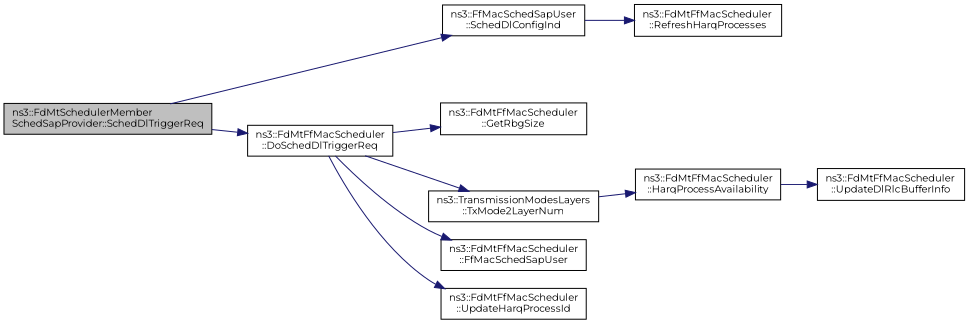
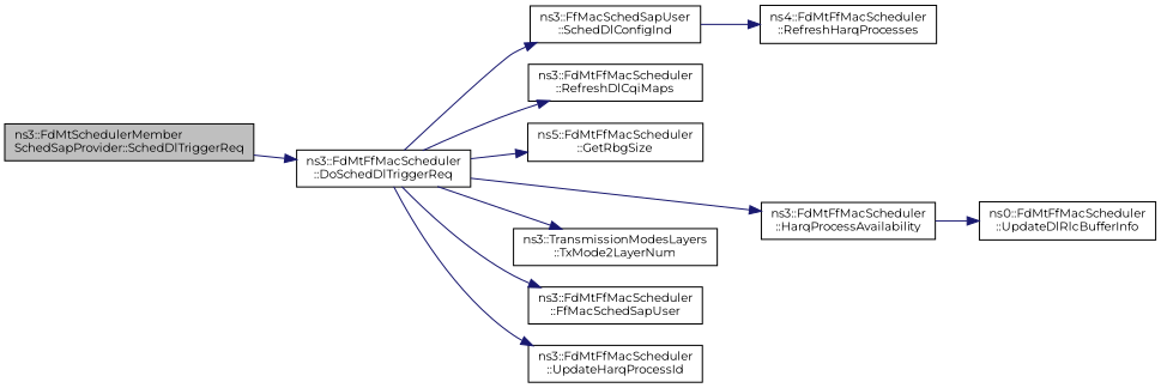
  digraph {
    fontname=Montserrat
    rankdir=LR
    node [color=black fillcolor=white fontname=Montserrat fontsize=10 shape=record style=filled]
    edge [color=midnightblue fontname=Montserrat fontsize=10 labelfontname=Helvetica labelfontsize=10 style=solid]
    n1 [fillcolor=grey75 fontcolor=black height=0.2 label="ns3::FdMtSchedulerMember\lSchedSapProvider::SchedDlTriggerReq" width=0.4]
    n2 [height=0.2 label="ns3::FdMtFfMacScheduler\l::DoSchedDlTriggerReq" width=0.4]
-   n4 [height=0.2 label="ns3::FdMtFfMacScheduler\l::GetRbgSize" width=0.4]
+   n3 [height=0.2 label="ns3::FdMtFfMacScheduler\l::RefreshDlCqiMaps" width=0.4]
+   n4 [height=0.2 label="ns5::FdMtFfMacScheduler\l::GetRbgSize" width=0.4]
    n5 [height=0.2 label="ns3::FfMacSchedSapUser\l::SchedDlConfigInd" width=0.4]
    n6 [height=0.2 label="ns3::FdMtFfMacScheduler\l::HarqProcessAvailability" width=0.4]
    n7 [height=0.2 label="ns3::TransmissionModesLayers\l::TxMode2LayerNum" width=0.4]
    n8 [height=0.2 label="ns3::FdMtFfMacScheduler\l::FfMacSchedSapUser" width=0.4]
    n9 [height=0.2 label="ns3::FdMtFfMacScheduler\l::UpdateHarqProcessId" width=0.4]
-   n10 [height=0.2 label="ns3::FdMtFfMacScheduler\l::RefreshHarqProcesses" width=0.4]
-   n11 [height=0.2 label="ns3::FdMtFfMacScheduler\l::UpdateDlRlcBufferInfo" width=0.4]
+   n10 [height=0.2 label="ns4::FdMtFfMacScheduler\l::RefreshHarqProcesses" width=0.4]
+   n11 [height=0.2 label="ns0::FdMtFfMacScheduler\l::UpdateDlRlcBufferInfo" width=0.4]
    n1 -> n2
+   n2 -> n3
    n2 -> n4
-   n1 -> n5
-   n7 -> n6
+   n2 -> n5
+   n2 -> n6
    n2 -> n7
    n2 -> n8
    n2 -> n9
    n5 -> n10
    n6 -> n11
  }
